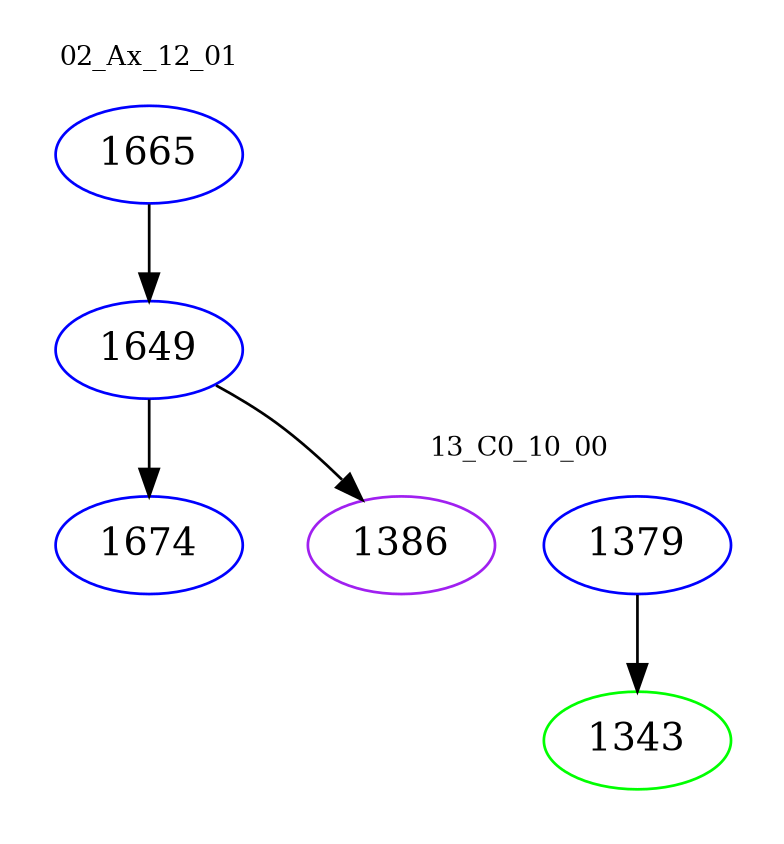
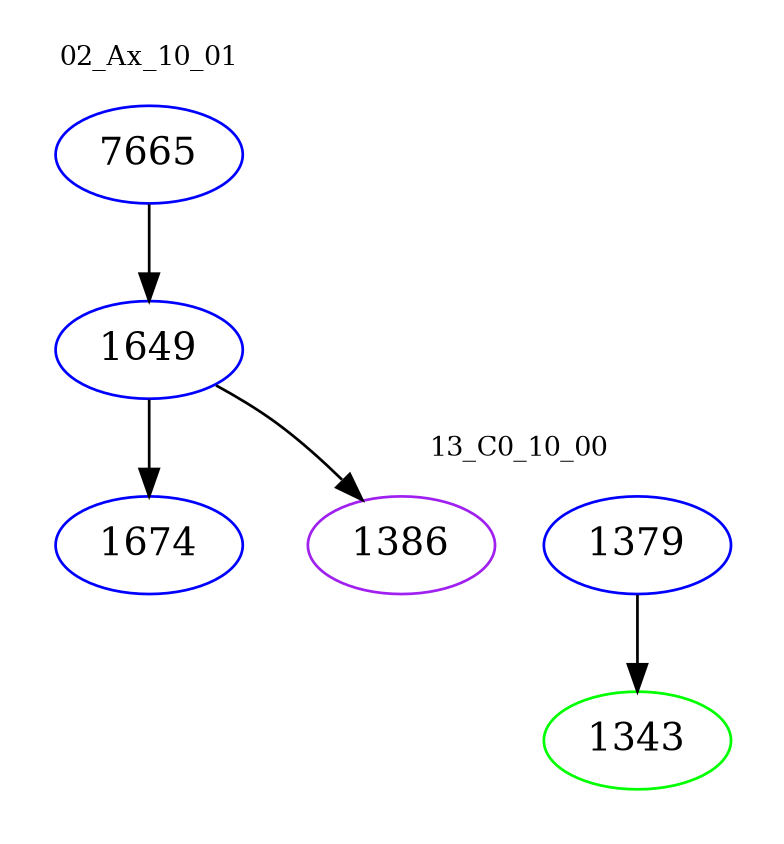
  digraph {
    node [color=blue]
    edge [color=black]
-   n1 [label=1665]
+   n1 [label=7665]
    n2 [label=1649]
    n3 [label=1674]
    n4 [label=1379]
    n5 [color=green label=1343]
    n6 [color=purple label=1386]
    subgraph cluster_1 {
      color=white
      fontsize=10
-     label="02_Ax_12_01"
+     label="02_Ax_10_01"
      n1
      n2
      n3
    }
    subgraph cluster_2 {
      color=white
      fontsize=10
      label="13_C0_10_00"
      n4
      n5
      n6
    }
    n1 -> n2
    n2 -> n3
    n2 -> n6
    n4 -> n5
  }
